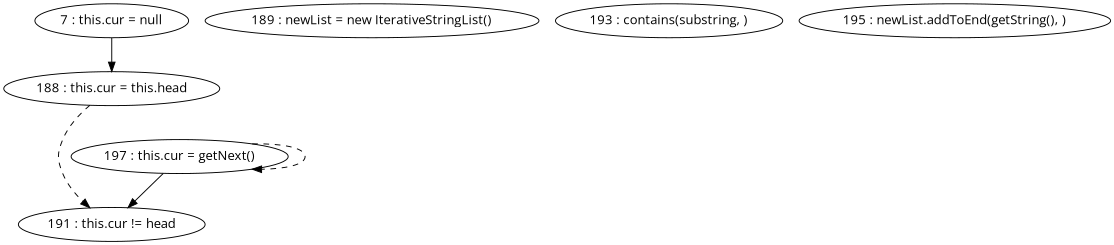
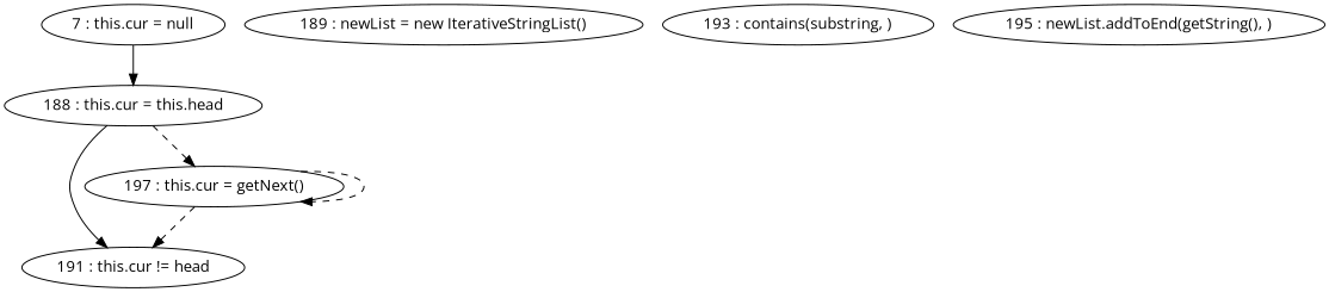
  digraph {
    fontname="Open Sans"
    node [fontname="Open Sans"]
    edge [fontname="Open Sans"]
    n1 [label="191 : this.cur != head"]
    "188 : this.cur = this.head"
    "197 : this.cur = getNext()"
    "7 : this.cur = null"
    "189 : newList = new IterativeStringList()"
    "193 : contains(substring, )"
    "195 : newList.addToEnd(getString(), )"
-   "188 : this.cur = this.head" -> n1 [style=dashed]
-   "197 : this.cur = getNext()" -> n1
+   "188 : this.cur = this.head" -> n1
+   "188 : this.cur = this.head" -> "197 : this.cur = getNext()" [style=dashed]
+   "197 : this.cur = getNext()" -> n1 [style=dashed]
    "197 : this.cur = getNext()" -> "197 : this.cur = getNext()" [style=dashed]
    "7 : this.cur = null" -> "188 : this.cur = this.head" [style=solid]
  }
